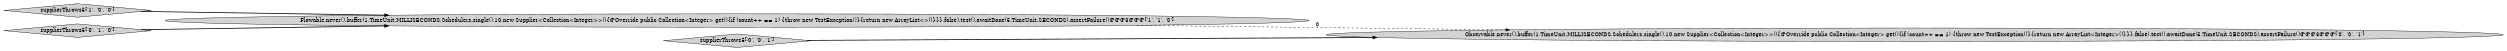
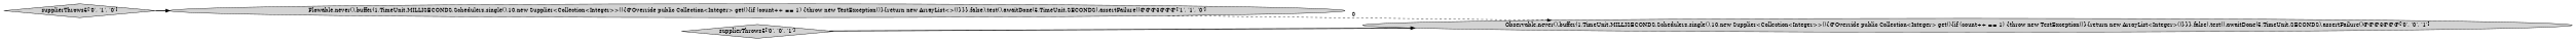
  digraph {
    rankdir=LR
    node [fillcolor=lightgray shape=diamond style=filled]
    edge [style=bold]
    n1 [label="Observable.never().buffer(1,TimeUnit.MILLISECONDS,Schedulers.single(),10,new Supplier<Collection<Integer>>(){@Override public Collection<Integer> get(){if (count++ == 1) {throw new TestException()}{return new ArrayList<Integer>()}}},false).test().awaitDone(5,TimeUnit.SECONDS).assertFailure()@@@3@@@['0', '0', '1']" shape=ellipse]
    n2 [label="Flowable.never().buffer(1,TimeUnit.MILLISECONDS,Schedulers.single(),10,new Supplier<Collection<Integer>>(){@Override public Collection<Integer> get(){if (count++ == 1) {throw new TestException()}{return new ArrayList<>()}}},false).test().awaitDone(5,TimeUnit.SECONDS).assertFailure()@@@3@@@['1', '1', '0']" shape=ellipse]
    n3 [label="supplierThrows5['0', '0', '1']"]
-   n4 [label="supplierThrows5['1', '0', '0']"]
    n5 [label="supplierThrows5['0', '1', '0']"]
    n2 -> n1 [label=0 style=dashed]
    n3 -> n1
-   n4 -> n2
    n5 -> n2
  }
